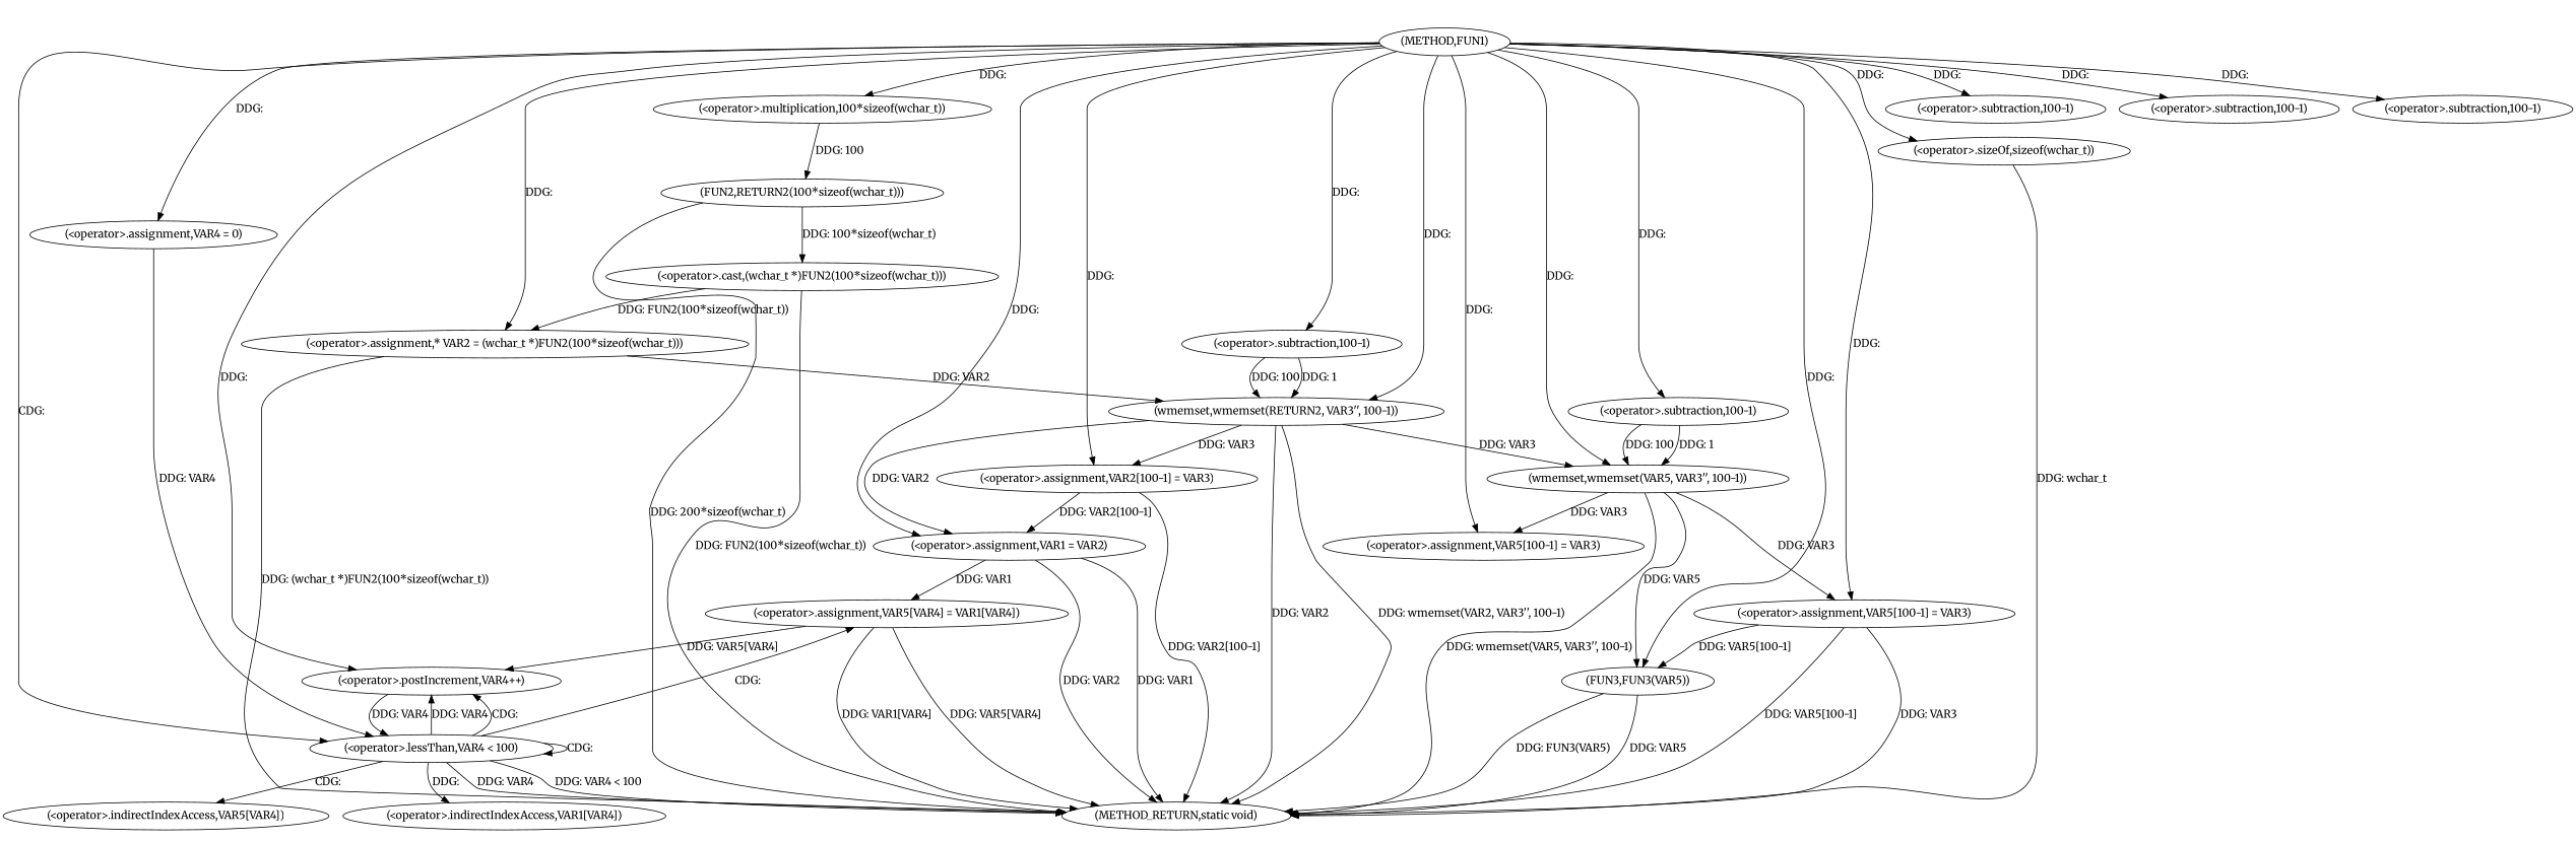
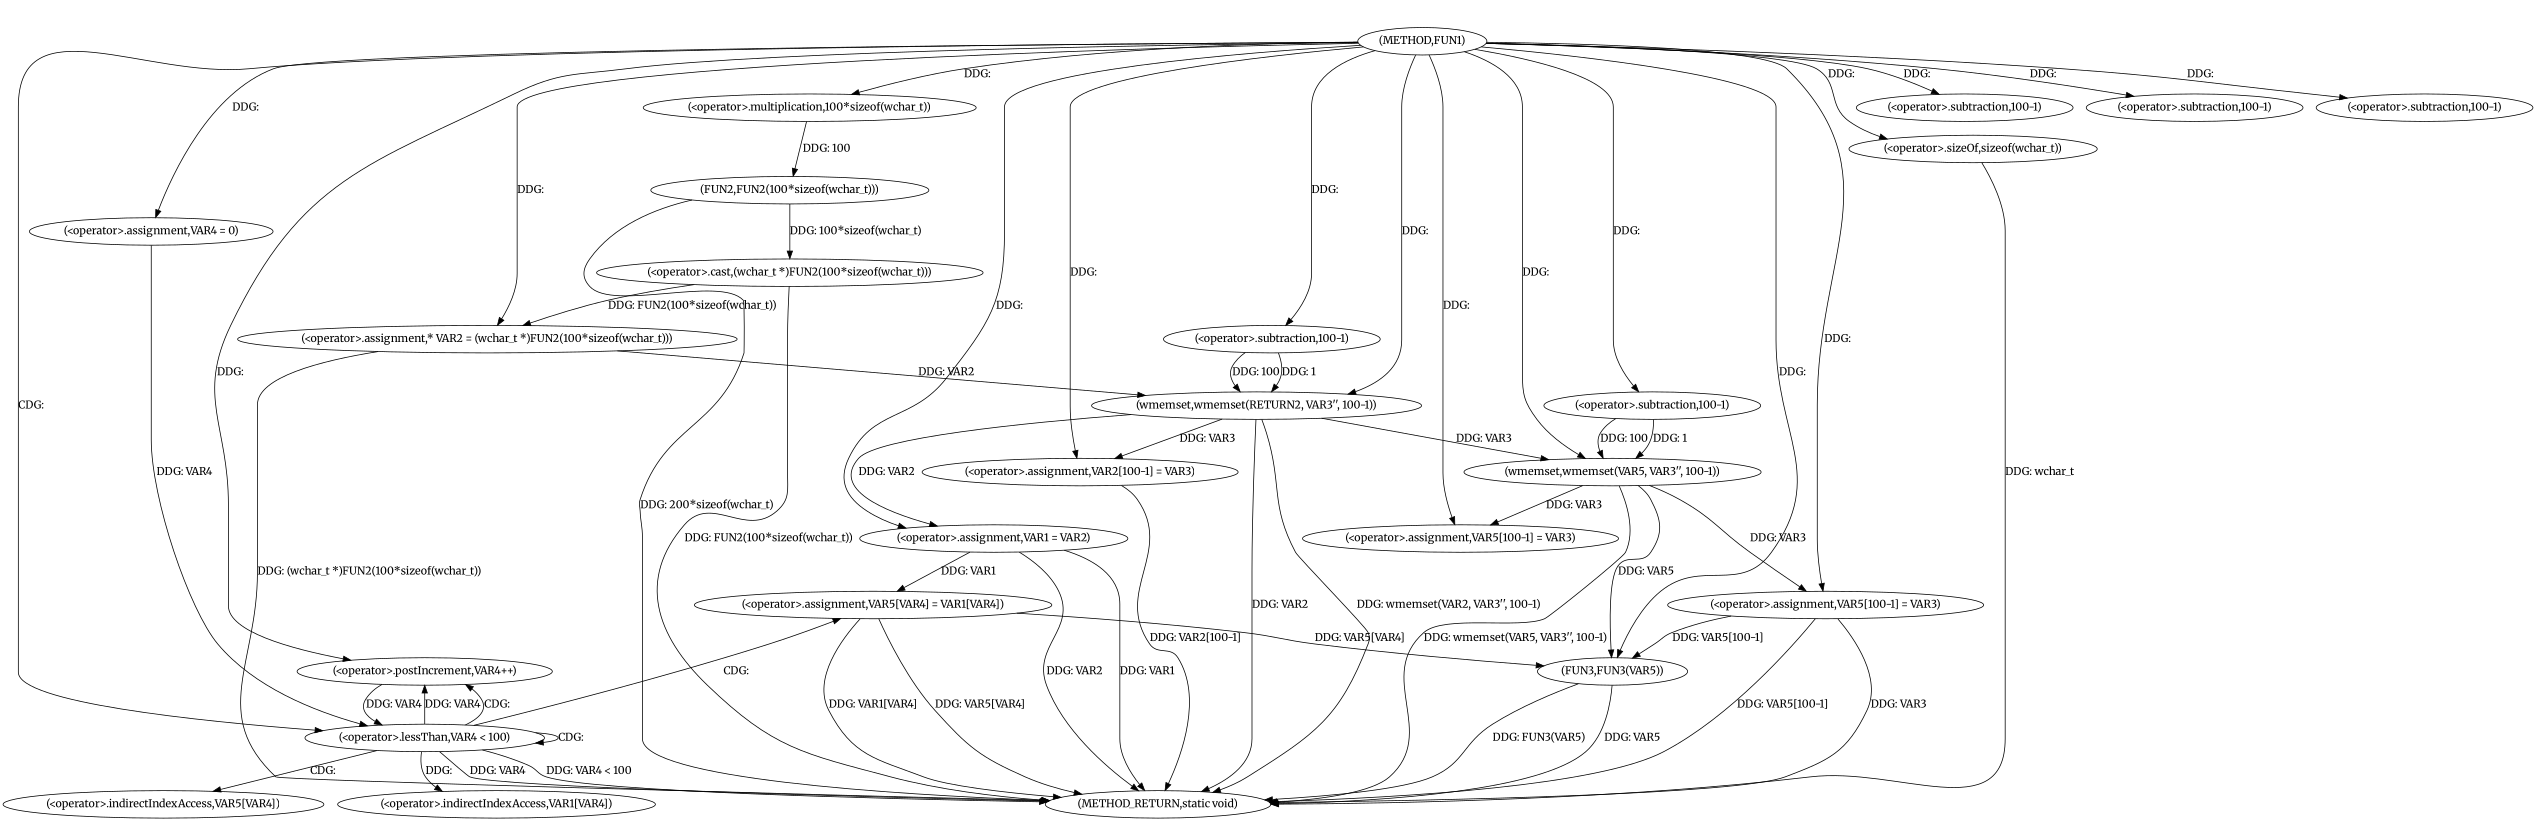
  digraph {
    fontname=Merriweather
    node [fontname=Merriweather]
    edge [fontname=Merriweather]
    n1 [label="(METHOD,FUN1)"]
    n2 [label="(<operator>.assignment,* VAR2 = (wchar_t *)FUN2(100*sizeof(wchar_t)))"]
    n3 [label="(<operator>.multiplication,100*sizeof(wchar_t))"]
    n4 [label="(<operator>.sizeOf,sizeof(wchar_t))"]
    n5 [label="(wmemset,wmemset(RETURN2, VAR3'', 100-1))"]
    n6 [label="(<operator>.subtraction,100-1)"]
    n7 [label="(<operator>.assignment,VAR2[100-1] = VAR3)"]
    n8 [label="(<operator>.subtraction,100-1)"]
    n9 [label="(<operator>.assignment,VAR1 = VAR2)"]
    n10 [label="(wmemset,wmemset(VAR5, VAR3'', 100-1))"]
    n11 [label="(<operator>.subtraction,100-1)"]
    n12 [label="(<operator>.assignment,VAR5[100-1] = VAR3)"]
    n13 [label="(<operator>.subtraction,100-1)"]
    n14 [label="(<operator>.assignment,VAR4 = 0)"]
    n15 [label="(<operator>.lessThan,VAR4 < 100)"]
    n16 [label="(<operator>.postIncrement,VAR4++)"]
    n17 [label="(<operator>.assignment,VAR5[100-1] = VAR3)"]
    n18 [label="(<operator>.subtraction,100-1)"]
    n19 [label="(FUN3,FUN3(VAR5))"]
    n20 [label="(METHOD_RETURN,static void)"]
-   n21 [label="(FUN2,RETURN2(100*sizeof(wchar_t)))"]
+   n21 [label="(FUN2,FUN2(100*sizeof(wchar_t)))"]
    n22 [label="(<operator>.assignment,VAR5[VAR4] = VAR1[VAR4])"]
    n23 [label="(<operator>.indirectIndexAccess,VAR5[VAR4])"]
    n24 [label="(<operator>.indirectIndexAccess,VAR1[VAR4])"]
    n25 [label="(<operator>.cast,(wchar_t *)FUN2(100*sizeof(wchar_t)))"]
    n1 -> n2 [label="DDG: "]
    n1 -> n3 [label="DDG: "]
    n1 -> n4 [label="DDG: "]
    n1 -> n5 [label="DDG: "]
    n1 -> n6 [label="DDG: "]
    n1 -> n7 [label="DDG: "]
    n1 -> n8 [label="DDG: "]
    n1 -> n9 [label="DDG: "]
    n1 -> n10 [label="DDG: "]
    n1 -> n11 [label="DDG: "]
    n1 -> n12 [label="DDG: "]
    n1 -> n13 [label="DDG: "]
    n1 -> n14 [label="DDG: "]
    n1 -> n15 [label="CDG: "]
    n1 -> n16 [label="DDG: "]
    n1 -> n17 [label="DDG: "]
    n1 -> n18 [label="DDG: "]
    n1 -> n19 [label="DDG: "]
    n2 -> n5 [label="DDG: VAR2"]
    n2 -> n20 [label="DDG: (wchar_t *)FUN2(100*sizeof(wchar_t))"]
    n3 -> n21 [label="DDG: 100"]
    n4 -> n20 [label="DDG: wchar_t"]
    n5 -> n7 [label="DDG: VAR3"]
    n5 -> n9 [label="DDG: VAR2"]
    n5 -> n10 [label="DDG: VAR3"]
    n5 -> n20 [label="DDG: VAR2"]
    n5 -> n20 [label="DDG: wmemset(VAR2, VAR3'', 100-1)"]
    n6 -> n5 [label="DDG: 100"]
    n6 -> n5 [label="DDG: 1"]
-   n7 -> n9 [label="DDG: VAR2[100-1]"]
    n7 -> n20 [label="DDG: VAR2[100-1]"]
    n9 -> n20 [label="DDG: VAR1"]
    n9 -> n20 [label="DDG: VAR2"]
    n9 -> n22 [label="DDG: VAR1"]
    n10 -> n12 [label="DDG: VAR3"]
    n10 -> n17 [label="DDG: VAR3"]
    n10 -> n19 [label="DDG: VAR5"]
    n10 -> n20 [label="DDG: wmemset(VAR5, VAR3'', 100-1)"]
    n11 -> n10 [label="DDG: 100"]
    n11 -> n10 [label="DDG: 1"]
    n14 -> n15 [label="DDG: VAR4"]
    n15 -> n15 [label="CDG: "]
    n15 -> n16 [label="DDG: VAR4"]
    n15 -> n16 [label="CDG: "]
    n15 -> n20 [label="DDG: VAR4 < 100"]
    n15 -> n20 [label="DDG: VAR4"]
    n15 -> n22 [label="CDG: "]
    n15 -> n23 [label="CDG: "]
    n15 -> n24 [label="DDG: "]
    n16 -> n15 [label="DDG: VAR4"]
    n17 -> n19 [label="DDG: VAR5[100-1]"]
    n17 -> n20 [label="DDG: VAR3"]
    n17 -> n20 [label="DDG: VAR5[100-1]"]
    n19 -> n20 [label="DDG: FUN3(VAR5)"]
    n19 -> n20 [label="DDG: VAR5"]
    n21 -> n20 [label="DDG: 200*sizeof(wchar_t)"]
    n21 -> n25 [label="DDG: 100*sizeof(wchar_t)"]
-   n22 -> n16 [label="DDG: VAR5[VAR4]"]
+   n22 -> n19 [label="DDG: VAR5[VAR4]"]
    n22 -> n20 [label="DDG: VAR1[VAR4]"]
    n22 -> n20 [label="DDG: VAR5[VAR4]"]
    n25 -> n2 [label="DDG: FUN2(100*sizeof(wchar_t))"]
    n25 -> n20 [label="DDG: FUN2(100*sizeof(wchar_t))"]
  }
